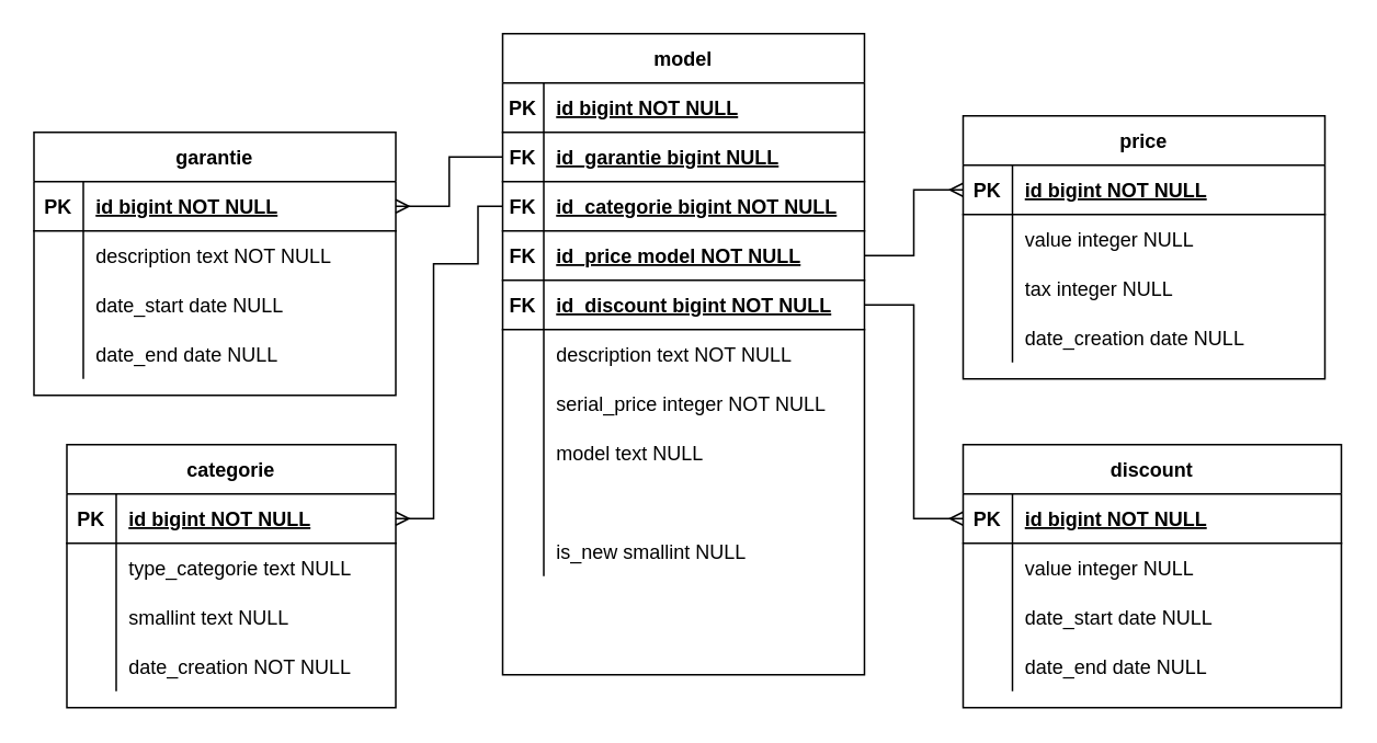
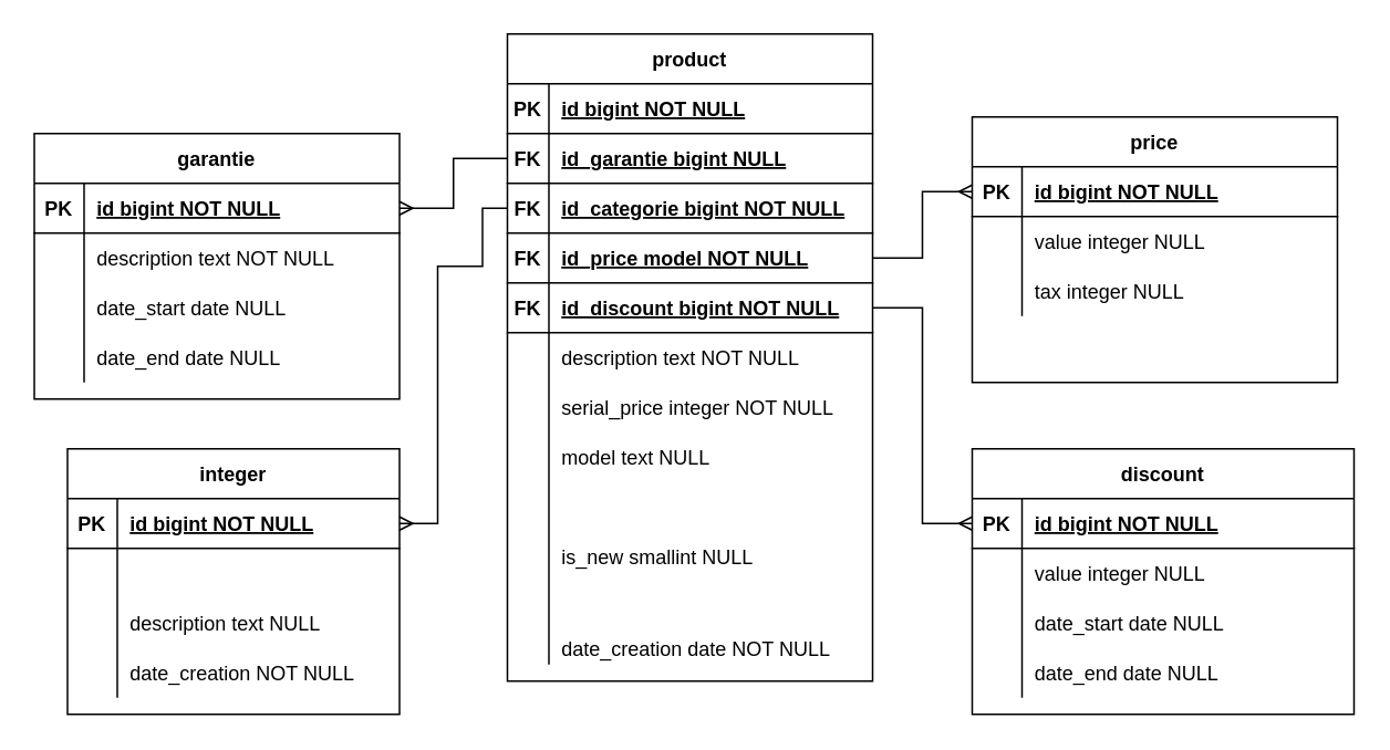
  <mxCell id="0" />
  <mxCell id="1" parent="0" />
- <mxCell id="2" value="model" style="shape=table;startSize=30;container=1;collapsible=1;childLayout=tableLayout;fixedRows=1;rowLines=0;fontStyle=1;align=center;resizeLast=1;" vertex="1" parent="1"><mxGeometry x="305" y="20" width="220" height="390" as="geometry" /></mxCell>
+ <mxCell id="2" value="product" style="shape=table;startSize=30;container=1;collapsible=1;childLayout=tableLayout;fixedRows=1;rowLines=0;fontStyle=1;align=center;resizeLast=1;" vertex="1" parent="1"><mxGeometry x="305" y="20" width="220" height="390" as="geometry" /></mxCell>
  <mxCell id="3" value="" style="shape=partialRectangle;collapsible=0;dropTarget=0;pointerEvents=0;fillColor=none;top=0;left=0;bottom=1;right=0;points=[[0,0.5],[1,0.5]];portConstraint=eastwest;" vertex="1" parent="2"><mxGeometry y="30" width="220" height="30" as="geometry" /></mxCell>
  <mxCell id="4" value="PK" style="shape=partialRectangle;connectable=0;fillColor=none;top=0;left=0;bottom=0;right=0;fontStyle=1;overflow=hidden;" vertex="1" parent="3"><mxGeometry width="25" height="30" as="geometry" /></mxCell>
  <mxCell id="5" value="id bigint NOT NULL" style="shape=partialRectangle;connectable=0;fillColor=none;top=0;left=0;bottom=0;right=0;align=left;spacingLeft=6;fontStyle=5;overflow=hidden;" vertex="1" parent="3"><mxGeometry x="25" width="195" height="30" as="geometry" /></mxCell>
  <mxCell id="6" value="" style="shape=partialRectangle;collapsible=0;dropTarget=0;pointerEvents=0;fillColor=none;top=0;left=0;bottom=1;right=0;points=[[0,0.5],[1,0.5]];portConstraint=eastwest;" vertex="1" parent="2"><mxGeometry y="60" width="220" height="30" as="geometry" /></mxCell>
  <mxCell id="7" value="FK" style="shape=partialRectangle;connectable=0;fillColor=none;top=0;left=0;bottom=0;right=0;fontStyle=1;overflow=hidden;" vertex="1" parent="6"><mxGeometry width="25" height="30" as="geometry" /></mxCell>
  <mxCell id="8" value="id_garantie bigint NULL" style="shape=partialRectangle;connectable=0;fillColor=none;top=0;left=0;bottom=0;right=0;align=left;spacingLeft=6;fontStyle=5;overflow=hidden;" vertex="1" parent="6"><mxGeometry x="25" width="195" height="30" as="geometry" /></mxCell>
  <mxCell id="9" value="" style="shape=partialRectangle;collapsible=0;dropTarget=0;pointerEvents=0;fillColor=none;top=0;left=0;bottom=1;right=0;points=[[0,0.5],[1,0.5]];portConstraint=eastwest;" vertex="1" parent="2"><mxGeometry y="90" width="220" height="30" as="geometry" /></mxCell>
  <mxCell id="10" value="FK" style="shape=partialRectangle;connectable=0;fillColor=none;top=0;left=0;bottom=0;right=0;fontStyle=1;overflow=hidden;" vertex="1" parent="9"><mxGeometry width="25" height="30" as="geometry" /></mxCell>
  <mxCell id="11" value="id_categorie bigint NOT NULL" style="shape=partialRectangle;connectable=0;fillColor=none;top=0;left=0;bottom=0;right=0;align=left;spacingLeft=6;fontStyle=5;overflow=hidden;" vertex="1" parent="9"><mxGeometry x="25" width="195" height="30" as="geometry" /></mxCell>
  <mxCell id="12" value="" style="shape=partialRectangle;collapsible=0;dropTarget=0;pointerEvents=0;fillColor=none;top=0;left=0;bottom=1;right=0;points=[[0,0.5],[1,0.5]];portConstraint=eastwest;" vertex="1" parent="2"><mxGeometry y="120" width="220" height="30" as="geometry" /></mxCell>
  <mxCell id="13" value="FK" style="shape=partialRectangle;connectable=0;fillColor=none;top=0;left=0;bottom=0;right=0;fontStyle=1;overflow=hidden;" vertex="1" parent="12"><mxGeometry width="25" height="30" as="geometry" /></mxCell>
  <mxCell id="14" value="id_price model NOT NULL" style="shape=partialRectangle;connectable=0;fillColor=none;top=0;left=0;bottom=0;right=0;align=left;spacingLeft=6;fontStyle=5;overflow=hidden;" vertex="1" parent="12"><mxGeometry x="25" width="195" height="30" as="geometry" /></mxCell>
  <mxCell id="15" value="" style="shape=partialRectangle;collapsible=0;dropTarget=0;pointerEvents=0;fillColor=none;top=0;left=0;bottom=1;right=0;points=[[0,0.5],[1,0.5]];portConstraint=eastwest;" vertex="1" parent="2"><mxGeometry y="150" width="220" height="30" as="geometry" /></mxCell>
  <mxCell id="16" value="FK" style="shape=partialRectangle;connectable=0;fillColor=none;top=0;left=0;bottom=0;right=0;fontStyle=1;overflow=hidden;" vertex="1" parent="15"><mxGeometry width="25" height="30" as="geometry" /></mxCell>
  <mxCell id="17" value="id_discount bigint NOT NULL" style="shape=partialRectangle;connectable=0;fillColor=none;top=0;left=0;bottom=0;right=0;align=left;spacingLeft=6;fontStyle=5;overflow=hidden;" vertex="1" parent="15"><mxGeometry x="25" width="195" height="30" as="geometry" /></mxCell>
  <mxCell id="18" value="" style="shape=partialRectangle;collapsible=0;dropTarget=0;pointerEvents=0;fillColor=none;top=0;left=0;bottom=0;right=0;points=[[0,0.5],[1,0.5]];portConstraint=eastwest;" vertex="1" parent="2"><mxGeometry y="180" width="220" height="30" as="geometry" /></mxCell>
  <mxCell id="19" value="" style="shape=partialRectangle;connectable=0;fillColor=none;top=0;left=0;bottom=0;right=0;editable=1;overflow=hidden;" vertex="1" parent="18"><mxGeometry width="25" height="30" as="geometry" /></mxCell>
  <mxCell id="20" value="description text NOT NULL" style="shape=partialRectangle;connectable=0;fillColor=none;top=0;left=0;bottom=0;right=0;align=left;spacingLeft=6;overflow=hidden;" vertex="1" parent="18"><mxGeometry x="25" width="195" height="30" as="geometry" /></mxCell>
  <mxCell id="21" value="" style="shape=partialRectangle;collapsible=0;dropTarget=0;pointerEvents=0;fillColor=none;top=0;left=0;bottom=0;right=0;points=[[0,0.5],[1,0.5]];portConstraint=eastwest;" vertex="1" parent="2"><mxGeometry y="210" width="220" height="30" as="geometry" /></mxCell>
  <mxCell id="22" value="" style="shape=partialRectangle;connectable=0;fillColor=none;top=0;left=0;bottom=0;right=0;editable=1;overflow=hidden;" vertex="1" parent="21"><mxGeometry width="25" height="30" as="geometry" /></mxCell>
  <mxCell id="23" value="serial_price integer NOT NULL" style="shape=partialRectangle;connectable=0;fillColor=none;top=0;left=0;bottom=0;right=0;align=left;spacingLeft=6;overflow=hidden;" vertex="1" parent="21"><mxGeometry x="25" width="195" height="30" as="geometry" /></mxCell>
  <mxCell id="24" value="" style="shape=partialRectangle;collapsible=0;dropTarget=0;pointerEvents=0;fillColor=none;top=0;left=0;bottom=0;right=0;points=[[0,0.5],[1,0.5]];portConstraint=eastwest;" vertex="1" parent="2"><mxGeometry y="240" width="220" height="30" as="geometry" /></mxCell>
  <mxCell id="25" value="" style="shape=partialRectangle;connectable=0;fillColor=none;top=0;left=0;bottom=0;right=0;editable=1;overflow=hidden;" vertex="1" parent="24"><mxGeometry width="25" height="30" as="geometry" /></mxCell>
  <mxCell id="26" value="model text NULL" style="shape=partialRectangle;connectable=0;fillColor=none;top=0;left=0;bottom=0;right=0;align=left;spacingLeft=6;overflow=hidden;" vertex="1" parent="24"><mxGeometry x="25" width="195" height="30" as="geometry" /></mxCell>
  <mxCell id="27" value="" style="shape=partialRectangle;collapsible=0;dropTarget=0;pointerEvents=0;fillColor=none;top=0;left=0;bottom=0;right=0;points=[[0,0.5],[1,0.5]];portConstraint=eastwest;" vertex="1" parent="2"><mxGeometry y="270" width="220" height="30" as="geometry" /></mxCell>
  <mxCell id="28" value="" style="shape=partialRectangle;connectable=0;fillColor=none;top=0;left=0;bottom=0;right=0;editable=1;overflow=hidden;" vertex="1" parent="27"><mxGeometry width="25" height="30" as="geometry" /></mxCell>
  <mxCell id="29" value="" style="shape=partialRectangle;collapsible=0;dropTarget=0;pointerEvents=0;fillColor=none;top=0;left=0;bottom=0;right=0;points=[[0,0.5],[1,0.5]];portConstraint=eastwest;" vertex="1" parent="2"><mxGeometry y="300" width="220" height="30" as="geometry" /></mxCell>
  <mxCell id="30" value="" style="shape=partialRectangle;connectable=0;fillColor=none;top=0;left=0;bottom=0;right=0;editable=1;overflow=hidden;" vertex="1" parent="29"><mxGeometry width="25" height="30" as="geometry" /></mxCell>
  <mxCell id="31" value="is_new smallint NULL" style="shape=partialRectangle;connectable=0;fillColor=none;top=0;left=0;bottom=0;right=0;align=left;spacingLeft=6;overflow=hidden;" vertex="1" parent="29"><mxGeometry x="25" width="195" height="30" as="geometry" /></mxCell>
  <mxCell id="32" value="" style="shape=partialRectangle;collapsible=0;dropTarget=0;pointerEvents=0;fillColor=none;top=0;left=0;bottom=0;right=0;points=[[0,0.5],[1,0.5]];portConstraint=eastwest;" vertex="1" parent="2"><mxGeometry y="330" width="220" height="30" as="geometry" /></mxCell>
  <mxCell id="33" value="" style="shape=partialRectangle;connectable=0;fillColor=none;top=0;left=0;bottom=0;right=0;editable=1;overflow=hidden;" vertex="1" parent="32"><mxGeometry width="25" height="30" as="geometry" /></mxCell>
  <mxCell id="34" value="" style="shape=partialRectangle;collapsible=0;dropTarget=0;pointerEvents=0;fillColor=none;top=0;left=0;bottom=0;right=0;points=[[0,0.5],[1,0.5]];portConstraint=eastwest;" vertex="1" parent="2"><mxGeometry y="360" width="220" height="20" as="geometry" /></mxCell>
  <mxCell id="35" value="" style="shape=partialRectangle;connectable=0;fillColor=none;top=0;left=0;bottom=0;right=0;editable=1;overflow=hidden;" vertex="1" parent="34"><mxGeometry width="25" height="20" as="geometry" /></mxCell>
+ <mxCell id="36" value="date_creation date NOT NULL" style="shape=partialRectangle;connectable=0;fillColor=none;top=0;left=0;bottom=0;right=0;align=left;spacingLeft=6;overflow=hidden;" vertex="1" parent="34"><mxGeometry x="25" width="195" height="20" as="geometry" /></mxCell>
  <mxCell id="37" value="garantie" style="shape=table;startSize=30;container=1;collapsible=1;childLayout=tableLayout;fixedRows=1;rowLines=0;fontStyle=1;align=center;resizeLast=1;" vertex="1" parent="1"><mxGeometry x="20" y="80" width="220" height="160" as="geometry" /></mxCell>
  <mxCell id="38" value="" style="shape=partialRectangle;collapsible=0;dropTarget=0;pointerEvents=0;fillColor=none;top=0;left=0;bottom=1;right=0;points=[[0,0.5],[1,0.5]];portConstraint=eastwest;" vertex="1" parent="37"><mxGeometry y="30" width="220" height="30" as="geometry" /></mxCell>
  <mxCell id="39" value="PK" style="shape=partialRectangle;connectable=0;fillColor=none;top=0;left=0;bottom=0;right=0;fontStyle=1;overflow=hidden;" vertex="1" parent="38"><mxGeometry width="30" height="30" as="geometry" /></mxCell>
  <mxCell id="40" value="id bigint NOT NULL" style="shape=partialRectangle;connectable=0;fillColor=none;top=0;left=0;bottom=0;right=0;align=left;spacingLeft=6;fontStyle=5;overflow=hidden;" vertex="1" parent="38"><mxGeometry x="30" width="190" height="30" as="geometry" /></mxCell>
  <mxCell id="41" value="" style="shape=partialRectangle;collapsible=0;dropTarget=0;pointerEvents=0;fillColor=none;top=0;left=0;bottom=0;right=0;points=[[0,0.5],[1,0.5]];portConstraint=eastwest;" vertex="1" parent="37"><mxGeometry y="60" width="220" height="30" as="geometry" /></mxCell>
  <mxCell id="42" value="" style="shape=partialRectangle;connectable=0;fillColor=none;top=0;left=0;bottom=0;right=0;editable=1;overflow=hidden;" vertex="1" parent="41"><mxGeometry width="30" height="30" as="geometry" /></mxCell>
  <mxCell id="43" value="description text NOT NULL" style="shape=partialRectangle;connectable=0;fillColor=none;top=0;left=0;bottom=0;right=0;align=left;spacingLeft=6;overflow=hidden;" vertex="1" parent="41"><mxGeometry x="30" width="190" height="30" as="geometry" /></mxCell>
  <mxCell id="44" value="" style="shape=partialRectangle;collapsible=0;dropTarget=0;pointerEvents=0;fillColor=none;top=0;left=0;bottom=0;right=0;points=[[0,0.5],[1,0.5]];portConstraint=eastwest;" vertex="1" parent="37"><mxGeometry y="90" width="220" height="30" as="geometry" /></mxCell>
  <mxCell id="45" value="" style="shape=partialRectangle;connectable=0;fillColor=none;top=0;left=0;bottom=0;right=0;editable=1;overflow=hidden;" vertex="1" parent="44"><mxGeometry width="30" height="30" as="geometry" /></mxCell>
  <mxCell id="46" value="date_start date NULL" style="shape=partialRectangle;connectable=0;fillColor=none;top=0;left=0;bottom=0;right=0;align=left;spacingLeft=6;overflow=hidden;" vertex="1" parent="44"><mxGeometry x="30" width="190" height="30" as="geometry" /></mxCell>
  <mxCell id="47" value="" style="shape=partialRectangle;collapsible=0;dropTarget=0;pointerEvents=0;fillColor=none;top=0;left=0;bottom=0;right=0;points=[[0,0.5],[1,0.5]];portConstraint=eastwest;" vertex="1" parent="37"><mxGeometry y="120" width="220" height="30" as="geometry" /></mxCell>
  <mxCell id="48" value="" style="shape=partialRectangle;connectable=0;fillColor=none;top=0;left=0;bottom=0;right=0;editable=1;overflow=hidden;" vertex="1" parent="47"><mxGeometry width="30" height="30" as="geometry" /></mxCell>
  <mxCell id="49" value="date_end date NULL" style="shape=partialRectangle;connectable=0;fillColor=none;top=0;left=0;bottom=0;right=0;align=left;spacingLeft=6;overflow=hidden;" vertex="1" parent="47"><mxGeometry x="30" width="190" height="30" as="geometry" /></mxCell>
  <mxCell id="50" value="price" style="shape=table;startSize=30;container=1;collapsible=1;childLayout=tableLayout;fixedRows=1;rowLines=0;fontStyle=1;align=center;resizeLast=1;" vertex="1" parent="1"><mxGeometry x="585" y="70" width="220" height="160" as="geometry" /></mxCell>
  <mxCell id="51" value="" style="shape=partialRectangle;collapsible=0;dropTarget=0;pointerEvents=0;fillColor=none;top=0;left=0;bottom=1;right=0;points=[[0,0.5],[1,0.5]];portConstraint=eastwest;" vertex="1" parent="50"><mxGeometry y="30" width="220" height="30" as="geometry" /></mxCell>
  <mxCell id="52" value="PK" style="shape=partialRectangle;connectable=0;fillColor=none;top=0;left=0;bottom=0;right=0;fontStyle=1;overflow=hidden;" vertex="1" parent="51"><mxGeometry width="30" height="30" as="geometry" /></mxCell>
  <mxCell id="53" value="id bigint NOT NULL" style="shape=partialRectangle;connectable=0;fillColor=none;top=0;left=0;bottom=0;right=0;align=left;spacingLeft=6;fontStyle=5;overflow=hidden;" vertex="1" parent="51"><mxGeometry x="30" width="190" height="30" as="geometry" /></mxCell>
  <mxCell id="54" value="" style="shape=partialRectangle;collapsible=0;dropTarget=0;pointerEvents=0;fillColor=none;top=0;left=0;bottom=0;right=0;points=[[0,0.5],[1,0.5]];portConstraint=eastwest;" vertex="1" parent="50"><mxGeometry y="60" width="220" height="30" as="geometry" /></mxCell>
  <mxCell id="55" value="" style="shape=partialRectangle;connectable=0;fillColor=none;top=0;left=0;bottom=0;right=0;editable=1;overflow=hidden;" vertex="1" parent="54"><mxGeometry width="30" height="30" as="geometry" /></mxCell>
  <mxCell id="56" value="value integer NULL" style="shape=partialRectangle;connectable=0;fillColor=none;top=0;left=0;bottom=0;right=0;align=left;spacingLeft=6;overflow=hidden;" vertex="1" parent="54"><mxGeometry x="30" width="190" height="30" as="geometry" /></mxCell>
  <mxCell id="57" value="" style="shape=partialRectangle;collapsible=0;dropTarget=0;pointerEvents=0;fillColor=none;top=0;left=0;bottom=0;right=0;points=[[0,0.5],[1,0.5]];portConstraint=eastwest;" vertex="1" parent="50"><mxGeometry y="90" width="220" height="30" as="geometry" /></mxCell>
  <mxCell id="58" value="" style="shape=partialRectangle;connectable=0;fillColor=none;top=0;left=0;bottom=0;right=0;editable=1;overflow=hidden;" vertex="1" parent="57"><mxGeometry width="30" height="30" as="geometry" /></mxCell>
  <mxCell id="59" value="tax integer NULL" style="shape=partialRectangle;connectable=0;fillColor=none;top=0;left=0;bottom=0;right=0;align=left;spacingLeft=6;overflow=hidden;" vertex="1" parent="57"><mxGeometry x="30" width="190" height="30" as="geometry" /></mxCell>
  <mxCell id="60" value="" style="shape=partialRectangle;collapsible=0;dropTarget=0;pointerEvents=0;fillColor=none;top=0;left=0;bottom=0;right=0;points=[[0,0.5],[1,0.5]];portConstraint=eastwest;" vertex="1" parent="50"><mxGeometry y="120" width="220" height="30" as="geometry" /></mxCell>
  <mxCell id="61" value="" style="shape=partialRectangle;connectable=0;fillColor=none;top=0;left=0;bottom=0;right=0;editable=1;overflow=hidden;" vertex="1" parent="60"><mxGeometry width="30" height="30" as="geometry" /></mxCell>
- <mxCell id="62" value="date_creation date NULL" style="shape=partialRectangle;connectable=0;fillColor=none;top=0;left=0;bottom=0;right=0;align=left;spacingLeft=6;overflow=hidden;" vertex="1" parent="60"><mxGeometry x="30" width="190" height="30" as="geometry" /></mxCell>
  <mxCell id="63" value="discount" style="shape=table;startSize=30;container=1;collapsible=1;childLayout=tableLayout;fixedRows=1;rowLines=0;fontStyle=1;align=center;resizeLast=1;" vertex="1" parent="1"><mxGeometry x="585" y="270" width="230" height="160" as="geometry" /></mxCell>
  <mxCell id="64" value="" style="shape=partialRectangle;collapsible=0;dropTarget=0;pointerEvents=0;fillColor=none;top=0;left=0;bottom=1;right=0;points=[[0,0.5],[1,0.5]];portConstraint=eastwest;" vertex="1" parent="63"><mxGeometry y="30" width="230" height="30" as="geometry" /></mxCell>
  <mxCell id="65" value="PK" style="shape=partialRectangle;connectable=0;fillColor=none;top=0;left=0;bottom=0;right=0;fontStyle=1;overflow=hidden;" vertex="1" parent="64"><mxGeometry width="30" height="30" as="geometry" /></mxCell>
  <mxCell id="66" value="id bigint NOT NULL" style="shape=partialRectangle;connectable=0;fillColor=none;top=0;left=0;bottom=0;right=0;align=left;spacingLeft=6;fontStyle=5;overflow=hidden;" vertex="1" parent="64"><mxGeometry x="30" width="200" height="30" as="geometry" /></mxCell>
  <mxCell id="67" value="" style="shape=partialRectangle;collapsible=0;dropTarget=0;pointerEvents=0;fillColor=none;top=0;left=0;bottom=0;right=0;points=[[0,0.5],[1,0.5]];portConstraint=eastwest;" vertex="1" parent="63"><mxGeometry y="60" width="230" height="30" as="geometry" /></mxCell>
  <mxCell id="68" value="" style="shape=partialRectangle;connectable=0;fillColor=none;top=0;left=0;bottom=0;right=0;editable=1;overflow=hidden;" vertex="1" parent="67"><mxGeometry width="30" height="30" as="geometry" /></mxCell>
  <mxCell id="69" value="value integer NULL" style="shape=partialRectangle;connectable=0;fillColor=none;top=0;left=0;bottom=0;right=0;align=left;spacingLeft=6;overflow=hidden;" vertex="1" parent="67"><mxGeometry x="30" width="200" height="30" as="geometry" /></mxCell>
  <mxCell id="70" value="" style="shape=partialRectangle;collapsible=0;dropTarget=0;pointerEvents=0;fillColor=none;top=0;left=0;bottom=0;right=0;points=[[0,0.5],[1,0.5]];portConstraint=eastwest;" vertex="1" parent="63"><mxGeometry y="90" width="230" height="30" as="geometry" /></mxCell>
  <mxCell id="71" value="" style="shape=partialRectangle;connectable=0;fillColor=none;top=0;left=0;bottom=0;right=0;editable=1;overflow=hidden;" vertex="1" parent="70"><mxGeometry width="30" height="30" as="geometry" /></mxCell>
  <mxCell id="72" value="date_start date NULL" style="shape=partialRectangle;connectable=0;fillColor=none;top=0;left=0;bottom=0;right=0;align=left;spacingLeft=6;overflow=hidden;" vertex="1" parent="70"><mxGeometry x="30" width="200" height="30" as="geometry" /></mxCell>
  <mxCell id="73" value="" style="shape=partialRectangle;collapsible=0;dropTarget=0;pointerEvents=0;fillColor=none;top=0;left=0;bottom=0;right=0;points=[[0,0.5],[1,0.5]];portConstraint=eastwest;" vertex="1" parent="63"><mxGeometry y="120" width="230" height="30" as="geometry" /></mxCell>
  <mxCell id="74" value="" style="shape=partialRectangle;connectable=0;fillColor=none;top=0;left=0;bottom=0;right=0;editable=1;overflow=hidden;" vertex="1" parent="73"><mxGeometry width="30" height="30" as="geometry" /></mxCell>
  <mxCell id="75" value="date_end date NULL" style="shape=partialRectangle;connectable=0;fillColor=none;top=0;left=0;bottom=0;right=0;align=left;spacingLeft=6;overflow=hidden;" vertex="1" parent="73"><mxGeometry x="30" width="200" height="30" as="geometry" /></mxCell>
- <mxCell id="76" value="categorie" style="shape=table;startSize=30;container=1;collapsible=1;childLayout=tableLayout;fixedRows=1;rowLines=0;fontStyle=1;align=center;resizeLast=1;" vertex="1" parent="1"><mxGeometry x="40" y="270" width="200" height="160" as="geometry" /></mxCell>
+ <mxCell id="76" value="integer" style="shape=table;startSize=30;container=1;collapsible=1;childLayout=tableLayout;fixedRows=1;rowLines=0;fontStyle=1;align=center;resizeLast=1;" vertex="1" parent="1"><mxGeometry x="40" y="270" width="200" height="160" as="geometry" /></mxCell>
  <mxCell id="77" value="" style="shape=partialRectangle;collapsible=0;dropTarget=0;pointerEvents=0;fillColor=none;top=0;left=0;bottom=1;right=0;points=[[0,0.5],[1,0.5]];portConstraint=eastwest;" vertex="1" parent="76"><mxGeometry y="30" width="200" height="30" as="geometry" /></mxCell>
  <mxCell id="78" value="PK" style="shape=partialRectangle;connectable=0;fillColor=none;top=0;left=0;bottom=0;right=0;fontStyle=1;overflow=hidden;" vertex="1" parent="77"><mxGeometry width="30" height="30" as="geometry" /></mxCell>
  <mxCell id="79" value="id bigint NOT NULL" style="shape=partialRectangle;connectable=0;fillColor=none;top=0;left=0;bottom=0;right=0;align=left;spacingLeft=6;fontStyle=5;overflow=hidden;" vertex="1" parent="77"><mxGeometry x="30" width="170" height="30" as="geometry" /></mxCell>
  <mxCell id="80" value="" style="shape=partialRectangle;collapsible=0;dropTarget=0;pointerEvents=0;fillColor=none;top=0;left=0;bottom=0;right=0;points=[[0,0.5],[1,0.5]];portConstraint=eastwest;" vertex="1" parent="76"><mxGeometry y="60" width="200" height="30" as="geometry" /></mxCell>
  <mxCell id="81" value="" style="shape=partialRectangle;connectable=0;fillColor=none;top=0;left=0;bottom=0;right=0;editable=1;overflow=hidden;" vertex="1" parent="80"><mxGeometry width="30" height="30" as="geometry" /></mxCell>
- <mxCell id="82" value="type_categorie text NULL" style="shape=partialRectangle;connectable=0;fillColor=none;top=0;left=0;bottom=0;right=0;align=left;spacingLeft=6;overflow=hidden;" vertex="1" parent="80"><mxGeometry x="30" width="170" height="30" as="geometry" /></mxCell>
  <mxCell id="83" value="" style="shape=partialRectangle;collapsible=0;dropTarget=0;pointerEvents=0;fillColor=none;top=0;left=0;bottom=0;right=0;points=[[0,0.5],[1,0.5]];portConstraint=eastwest;" vertex="1" parent="76"><mxGeometry y="90" width="200" height="30" as="geometry" /></mxCell>
  <mxCell id="84" value="" style="shape=partialRectangle;connectable=0;fillColor=none;top=0;left=0;bottom=0;right=0;editable=1;overflow=hidden;" vertex="1" parent="83"><mxGeometry width="30" height="30" as="geometry" /></mxCell>
- <mxCell id="85" value="smallint text NULL" style="shape=partialRectangle;connectable=0;fillColor=none;top=0;left=0;bottom=0;right=0;align=left;spacingLeft=6;overflow=hidden;" vertex="1" parent="83"><mxGeometry x="30" width="170" height="30" as="geometry" /></mxCell>
+ <mxCell id="85" value="description text NULL" style="shape=partialRectangle;connectable=0;fillColor=none;top=0;left=0;bottom=0;right=0;align=left;spacingLeft=6;overflow=hidden;" vertex="1" parent="83"><mxGeometry x="30" width="170" height="30" as="geometry" /></mxCell>
  <mxCell id="86" value="" style="shape=partialRectangle;collapsible=0;dropTarget=0;pointerEvents=0;fillColor=none;top=0;left=0;bottom=0;right=0;points=[[0,0.5],[1,0.5]];portConstraint=eastwest;" vertex="1" parent="76"><mxGeometry y="120" width="200" height="30" as="geometry" /></mxCell>
  <mxCell id="87" value="" style="shape=partialRectangle;connectable=0;fillColor=none;top=0;left=0;bottom=0;right=0;editable=1;overflow=hidden;" vertex="1" parent="86"><mxGeometry width="30" height="30" as="geometry" /></mxCell>
  <mxCell id="88" value="date_creation NOT NULL" style="shape=partialRectangle;connectable=0;fillColor=none;top=0;left=0;bottom=0;right=0;align=left;spacingLeft=6;overflow=hidden;" vertex="1" parent="86"><mxGeometry x="30" width="170" height="30" as="geometry" /></mxCell>
  <mxCell id="89" style="edgeStyle=orthogonalEdgeStyle;rounded=0;orthogonalLoop=1;jettySize=auto;html=1;exitX=0;exitY=0.5;exitDx=0;exitDy=0;entryX=1;entryY=0.5;entryDx=0;entryDy=0;endArrow=ERmany;endFill=0;" edge="1" parent="1" source="6" target="38"><mxGeometry relative="1" as="geometry" /></mxCell>
  <mxCell id="90" style="edgeStyle=orthogonalEdgeStyle;rounded=0;orthogonalLoop=1;jettySize=auto;html=1;exitX=0;exitY=0.5;exitDx=0;exitDy=0;entryX=1;entryY=0.5;entryDx=0;entryDy=0;endArrow=ERmany;endFill=0;" edge="1" parent="1" source="9" target="77"><mxGeometry relative="1" as="geometry"><Array as="points"><mxPoint x="290" y="125" /><mxPoint x="290" y="160" /><mxPoint x="263" y="160" /><mxPoint x="263" y="315" /></Array></mxGeometry></mxCell>
  <mxCell id="91" style="edgeStyle=orthogonalEdgeStyle;rounded=0;orthogonalLoop=1;jettySize=auto;html=1;exitX=1;exitY=0.5;exitDx=0;exitDy=0;endArrow=ERmany;endFill=0;" edge="1" parent="1" source="12" target="51"><mxGeometry relative="1" as="geometry" /></mxCell>
  <mxCell id="92" style="edgeStyle=orthogonalEdgeStyle;rounded=0;orthogonalLoop=1;jettySize=auto;html=1;exitX=1;exitY=0.5;exitDx=0;exitDy=0;entryX=0;entryY=0.5;entryDx=0;entryDy=0;endArrow=ERmany;endFill=0;" edge="1" parent="1" source="15" target="64"><mxGeometry relative="1" as="geometry" /></mxCell>
